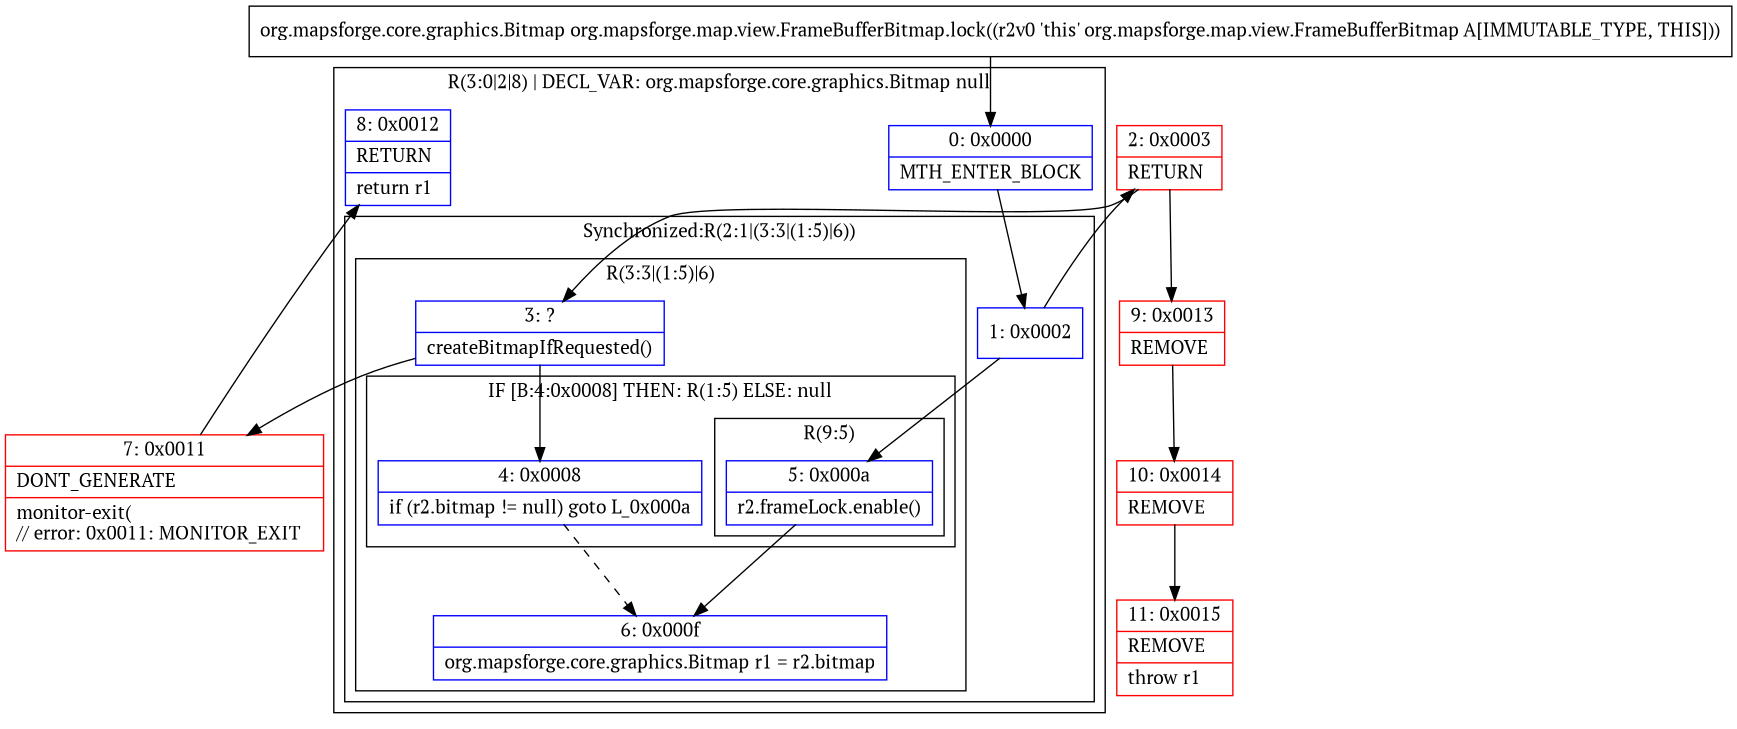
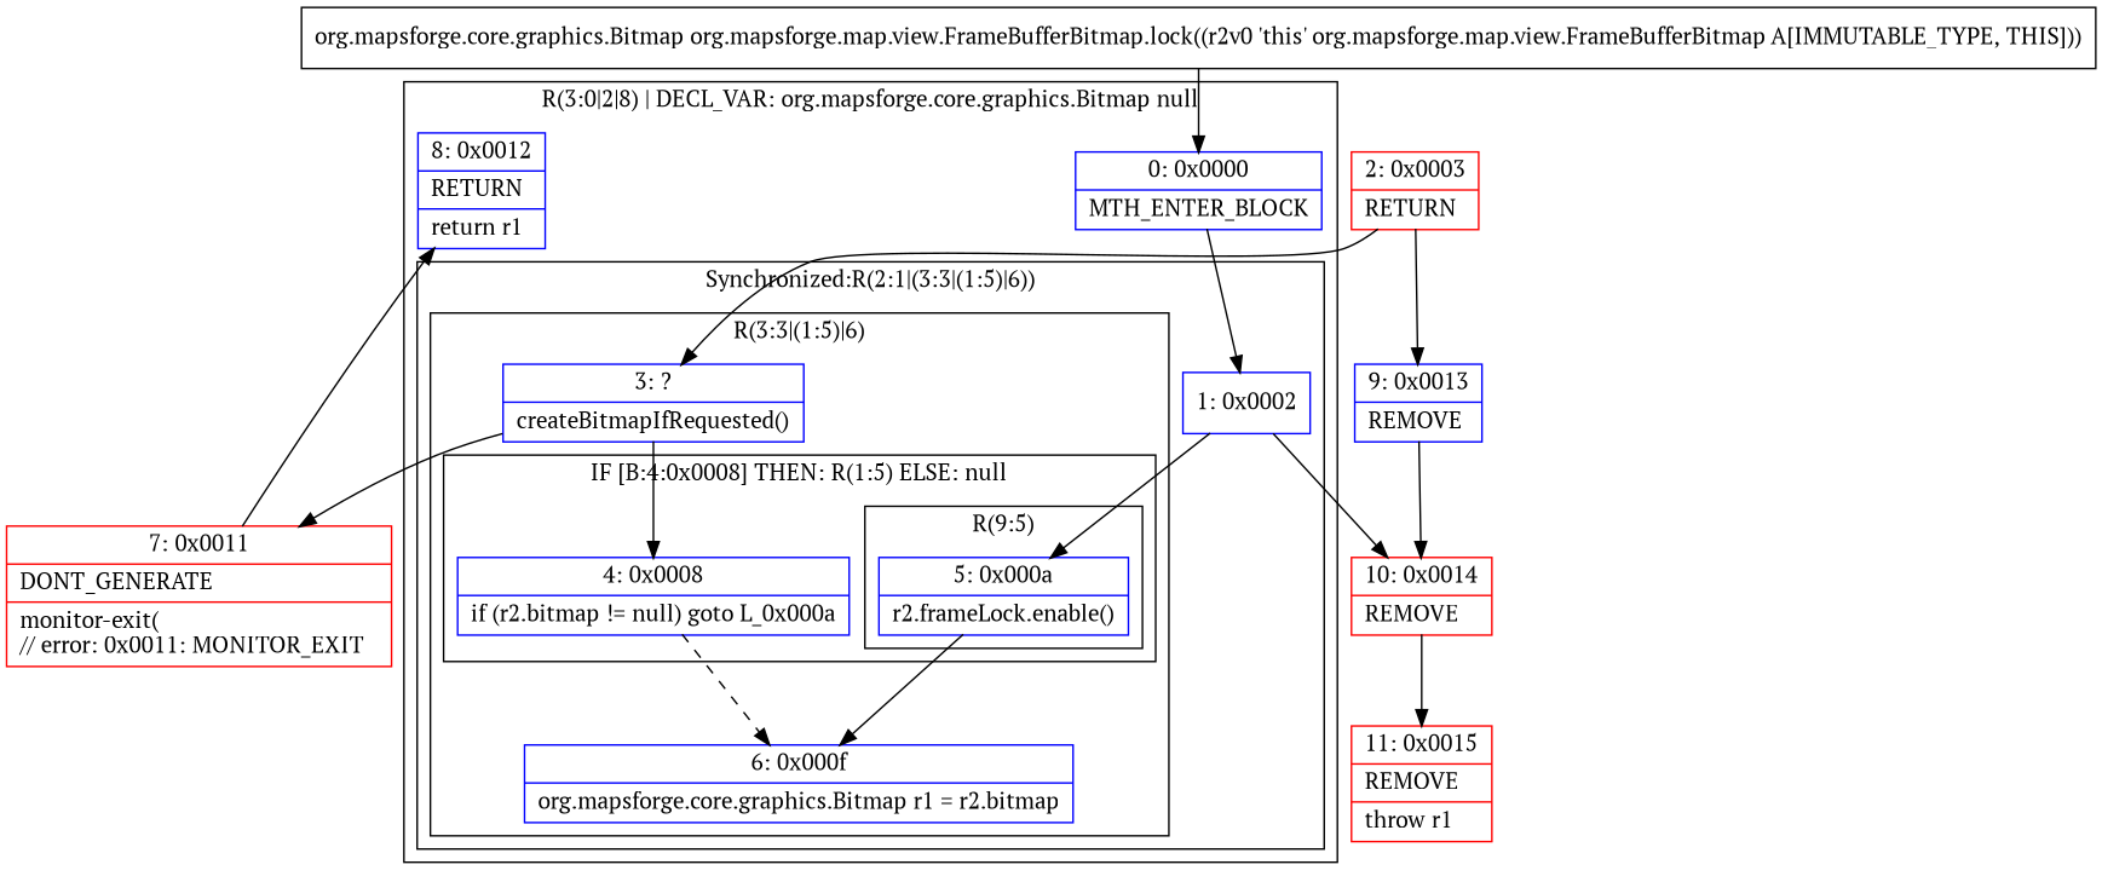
  digraph {
    fontname="PT Serif"
    node [color=blue fontname="PT Serif" shape=record]
    edge [fontname="PT Serif"]
    n1 [label="{5\:\ 0x000a|r2.frameLock.enable()\l}"]
    n2 [label="{4\:\ 0x0008|if (r2.bitmap != null) goto L_0x000a\l}"]
    n3 [label="{3\:\ ?|createBitmapIfRequested()\l}"]
    n4 [label="{6\:\ 0x000f|org.mapsforge.core.graphics.Bitmap r1 = r2.bitmap\l}"]
    n5 [label="{1\:\ 0x0002}"]
    n6 [label="{0\:\ 0x0000|MTH_ENTER_BLOCK\l}"]
    n7 [label="{8\:\ 0x0012|RETURN\l|return r1\l}"]
    n8 [color=red label="{7\:\ 0x0011|DONT_GENERATE\l|monitor\-exit(\l\/\/ error: 0x0011: MONITOR_EXIT  \l}"]
    n9 [color=red label="{2\:\ 0x0003|RETURN\l}"]
-   n10 [color=red label="{9\:\ 0x0013|REMOVE\l}"]
+   n10 [label="{9\:\ 0x0013|REMOVE\l}"]
    n11 [color=red label="{10\:\ 0x0014|REMOVE\l}"]
    n12 [color=red label="{11\:\ 0x0015|REMOVE\l|throw r1\l}"]
    n13 [label="{org.mapsforge.core.graphics.Bitmap org.mapsforge.map.view.FrameBufferBitmap.lock((r2v0 'this' org.mapsforge.map.view.FrameBufferBitmap A[IMMUTABLE_TYPE, THIS])) }" color=""]
    subgraph cluster_1 {
      label="R(3:0|2|8) | DECL_VAR: org.mapsforge.core.graphics.Bitmap null\l"
      n6
      n7
      subgraph cluster_2 {
        label="Synchronized:R(2:1|(3:3|(1:5)|6))"
        n5
        subgraph cluster_3 {
          label="R(3:3|(1:5)|6)"
          n3
          n4
          subgraph cluster_4 {
            label="IF [B:4:0x0008] THEN: R(1:5) ELSE: null"
            n2
            subgraph cluster_5 {
              label="R(9:5)"
              n1
            }
          }
        }
      }
    }
    n1 -> n4
    n2 -> n4 [style=dashed]
    n3 -> n2
    n3 -> n8
    n5 -> n1
-   n5 -> n9
+   n5 -> n11
    n6 -> n5
    n8 -> n7
    n9 -> n3
    n9 -> n10
    n10 -> n11
    n11 -> n12
    n13 -> n6
  }
